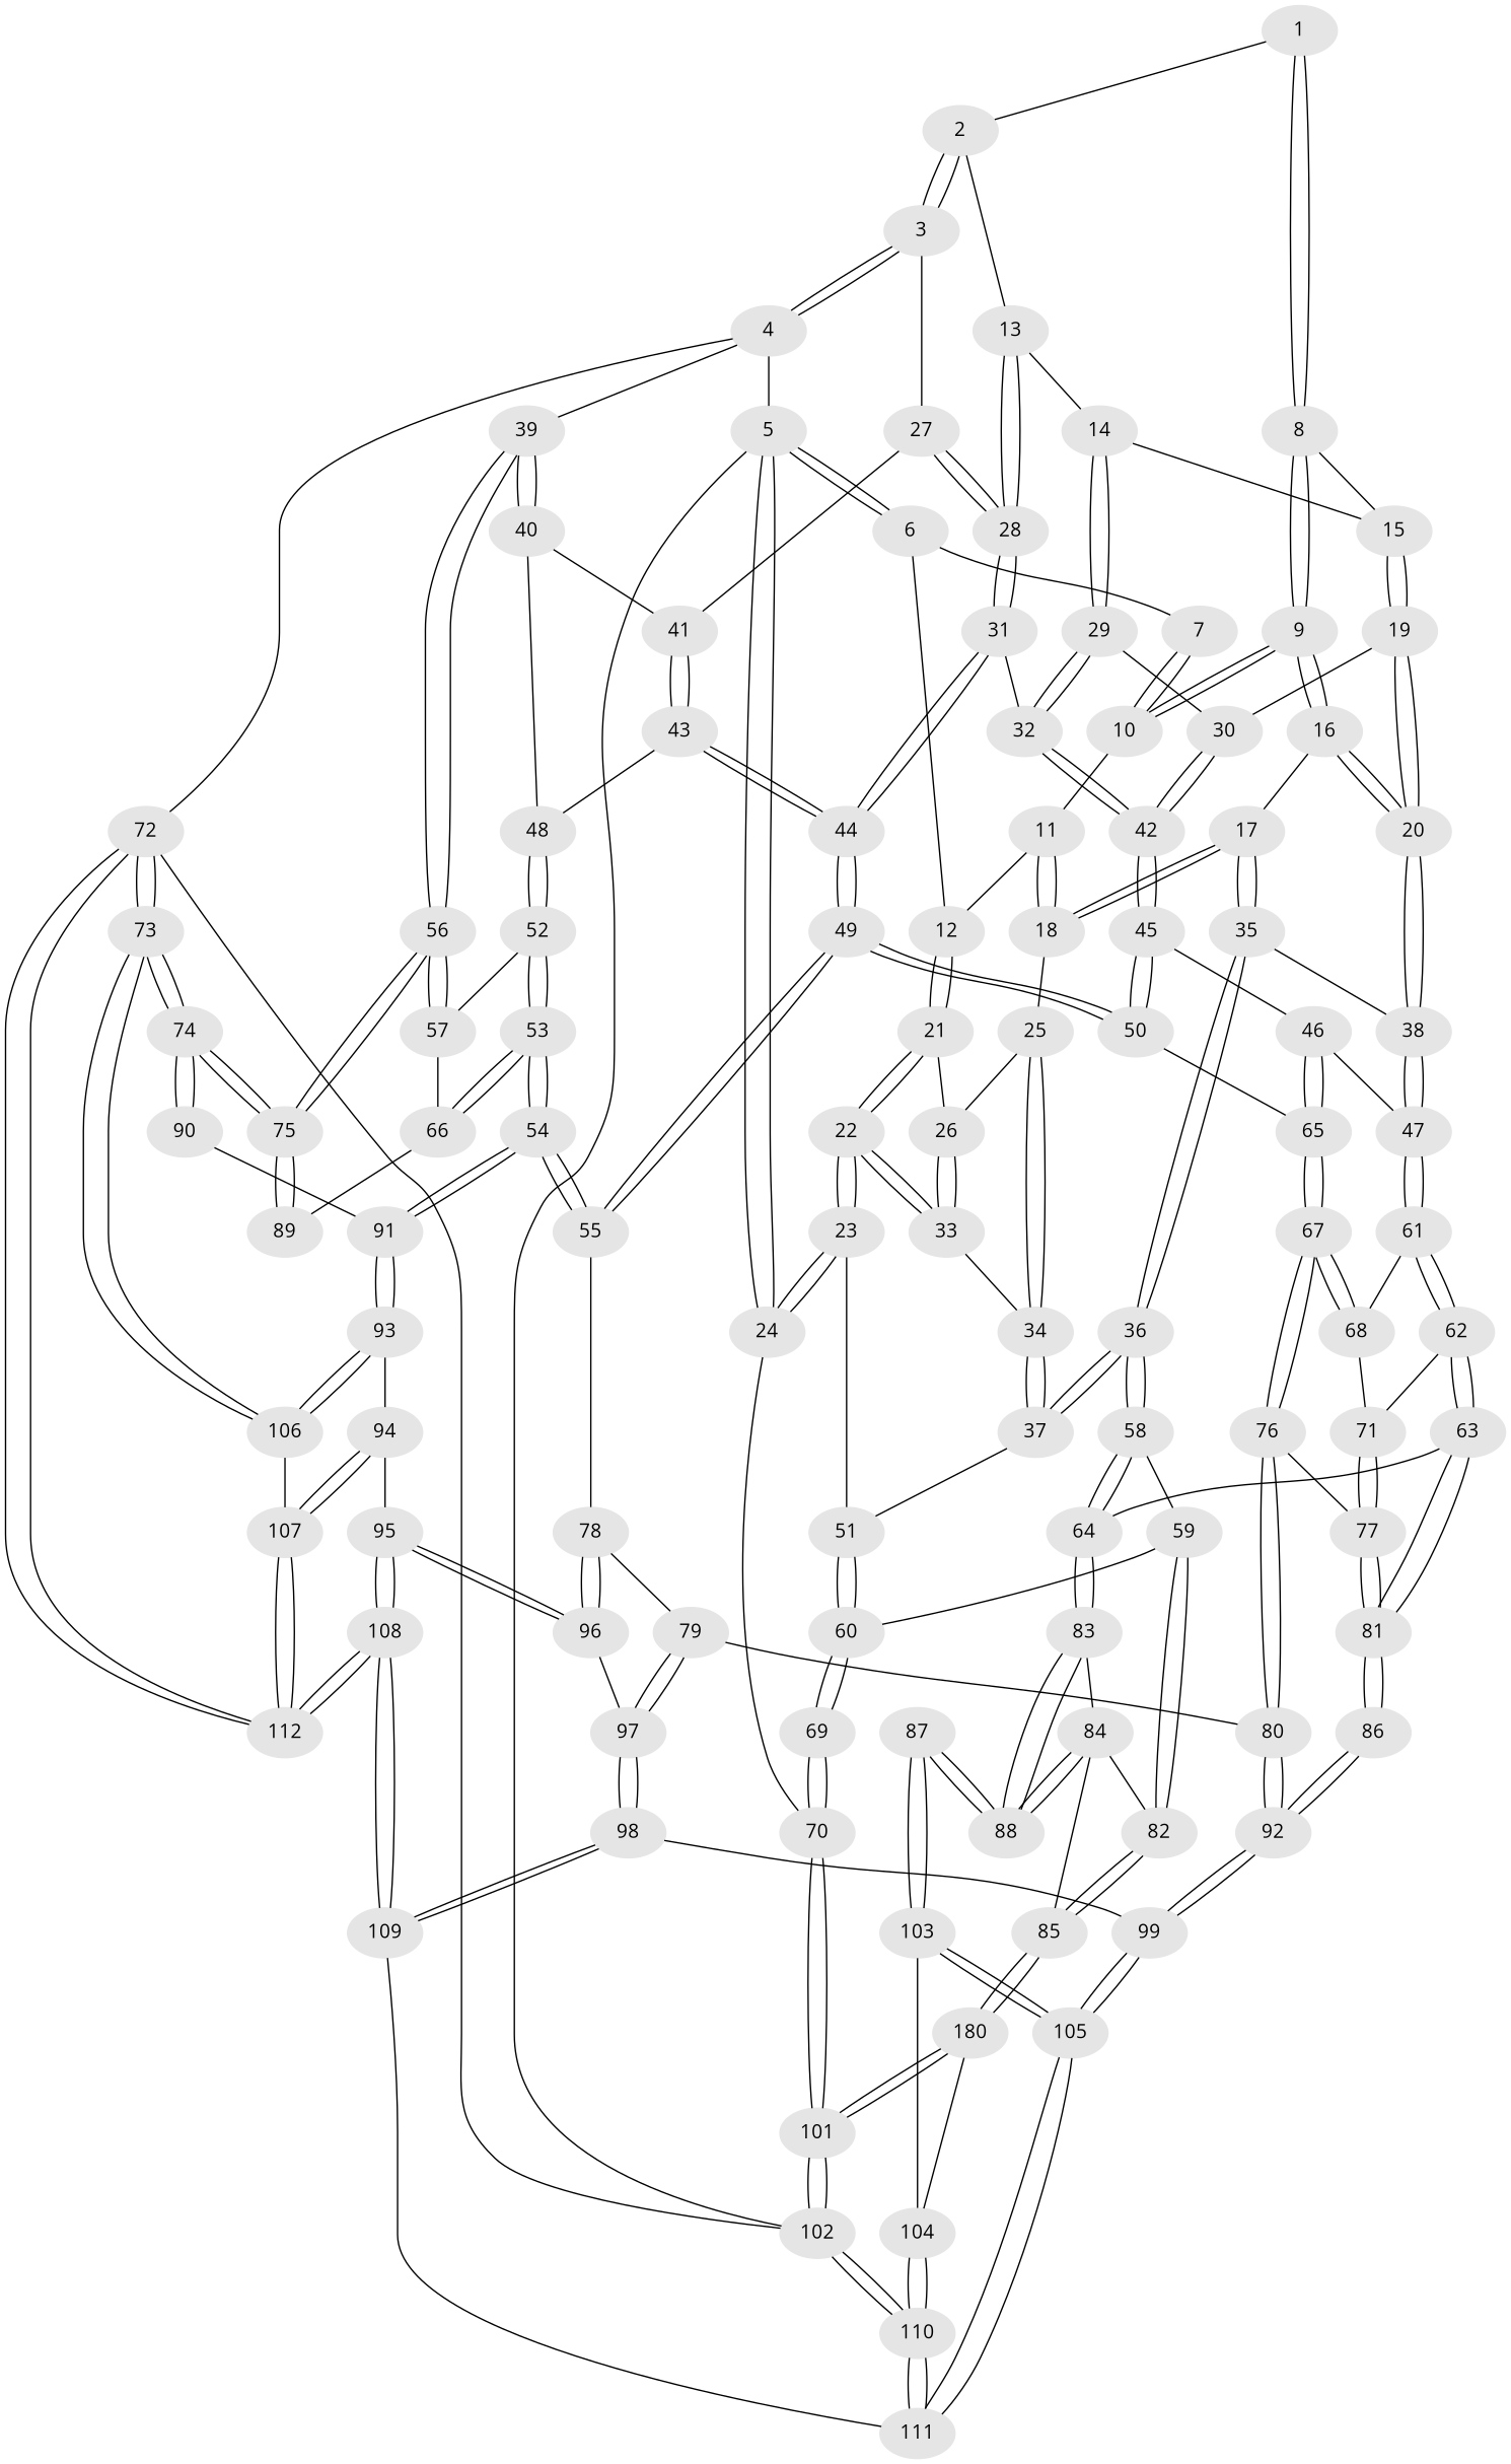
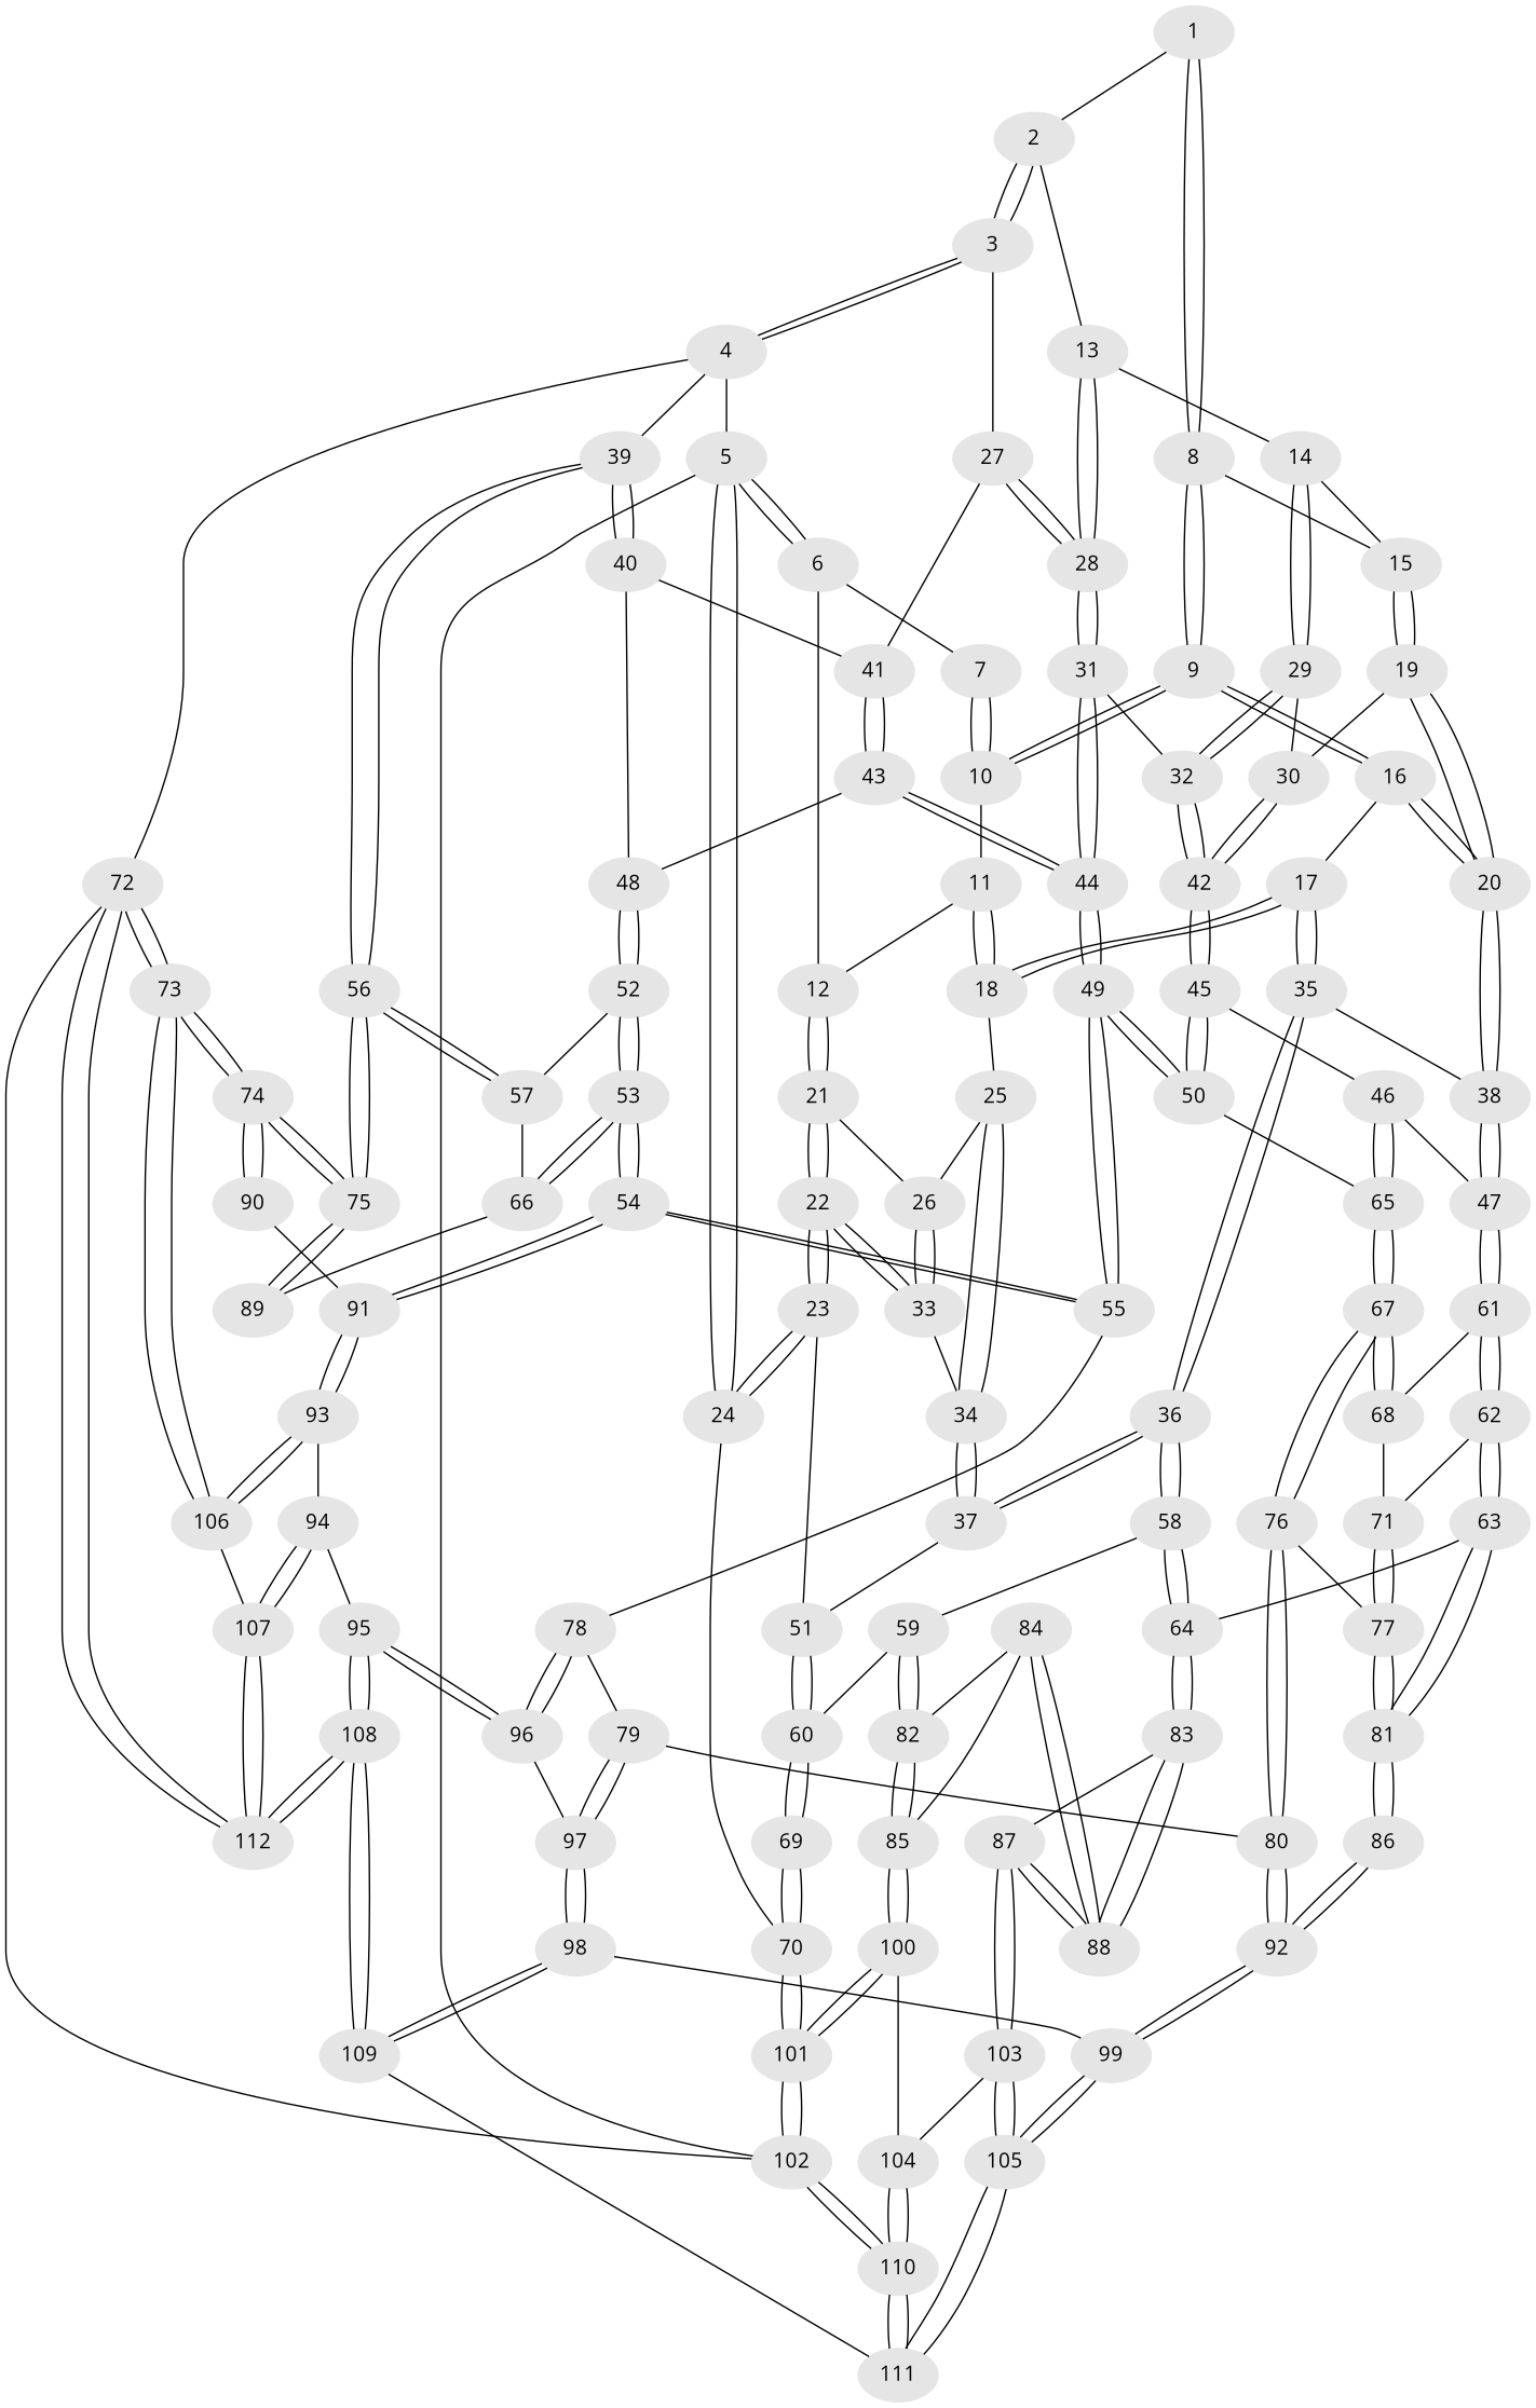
  graph {
    fontname="Open Sans"
    node [color=gray90 fontname="Open Sans" style=filled]
    edge [fontname="Open Sans"]
    1
    2
    8
    3
    13
    9
    15
    4
    27
    14
    28
    5
    39
    72
    41
    6
    24
    102
    40
    56
    73
    112
    7
    12
    70
    110
    10
    21
    11
    16
    19
    17
    20
    18
    25
    22
    26
    29
    31
    30
    32
    35
    38
    36
    34
    42
    47
    23
    33
    51
    60
    101
    37
    43
    44
    45
    49
    58
    59
    64
    61
    48
    57
    75
    52
    46
    50
    55
    65
    67
    62
    68
    53
    78
    69
    54
    66
    91
    89
    93
    79
    96
    82
    83
    85
    63
    71
    81
    77
    86
    84
    88
    76
    80
    74
    106
    90
    107
    92
    97
    98
    99
-   100 [label=180]
+   100
    104
    87
    103
    105
    94
    95
    108
    109
    111
    1 -- 2
    1 -- 8
    1 -- 8
    2 -- 3
    2 -- 3
    2 -- 13
    8 -- 9
    8 -- 9
    8 -- 15
    3 -- 4
    3 -- 4
    3 -- 27
    13 -- 14
    13 -- 28
    13 -- 28
    9 -- 10
    9 -- 10
    9 -- 16
    9 -- 16
    15 -- 19
    15 -- 19
    4 -- 5
    4 -- 39
    4 -- 72
    27 -- 28
    27 -- 28
    27 -- 41
    14 -- 15
    14 -- 29
    14 -- 29
    28 -- 31
    28 -- 31
    5 -- 6
    5 -- 6
    5 -- 24
    5 -- 24
    5 -- 102
    39 -- 40
    39 -- 40
    39 -- 56
    39 -- 56
    72 -- 102
    72 -- 73
    72 -- 73
    72 -- 112
    72 -- 112
    41 -- 43
    41 -- 43
    6 -- 7
    6 -- 12
    24 -- 70
    102 -- 110
    102 -- 110
    40 -- 41
    40 -- 48
    56 -- 57
    56 -- 57
    56 -- 75
    56 -- 75
    73 -- 74
    73 -- 74
    73 -- 106
    73 -- 106
    7 -- 10
    7 -- 10
    12 -- 21
    12 -- 21
    70 -- 101
    70 -- 101
    110 -- 111
    110 -- 111
    10 -- 11
    21 -- 22
    21 -- 22
    21 -- 26
    11 -- 12
    11 -- 18
    11 -- 18
    16 -- 17
    16 -- 20
    16 -- 20
    19 -- 20
    19 -- 20
    19 -- 30
    17 -- 18
    17 -- 18
    17 -- 35
    17 -- 35
    20 -- 38
    20 -- 38
    18 -- 25
    25 -- 26
    25 -- 34
    25 -- 34
    22 -- 23
    22 -- 23
    22 -- 33
    22 -- 33
    26 -- 33
    26 -- 33
    29 -- 30
    29 -- 32
    29 -- 32
    31 -- 32
    31 -- 44
    31 -- 44
    30 -- 42
    30 -- 42
    32 -- 42
    32 -- 42
    35 -- 38
    35 -- 36
    35 -- 36
    38 -- 47
    38 -- 47
    36 -- 37
    36 -- 37
    36 -- 58
    36 -- 58
    34 -- 37
    34 -- 37
    42 -- 45
    42 -- 45
    47 -- 61
    47 -- 61
    23 -- 24
    23 -- 24
    23 -- 51
    33 -- 34
    51 -- 60
    51 -- 60
    60 -- 69
    60 -- 69
    101 -- 102
    101 -- 102
    37 -- 51
    43 -- 44
    43 -- 44
    43 -- 48
    44 -- 49
    44 -- 49
    45 -- 46
    45 -- 50
    45 -- 50
    49 -- 50
    49 -- 50
    49 -- 55
    49 -- 55
    58 -- 59
    58 -- 64
    58 -- 64
    59 -- 60
    59 -- 82
    59 -- 82
    64 -- 83
    64 -- 83
    61 -- 62
    61 -- 62
    61 -- 68
    48 -- 52
    48 -- 52
    57 -- 66
    75 -- 89
    75 -- 89
    52 -- 57
    52 -- 53
    52 -- 53
    46 -- 47
    46 -- 65
    46 -- 65
    50 -- 65
    55 -- 78
    65 -- 67
    65 -- 67
    67 -- 68
    67 -- 68
    67 -- 76
    67 -- 76
    62 -- 63
    62 -- 63
    62 -- 71
    68 -- 71
    53 -- 54
    53 -- 54
    53 -- 66
    53 -- 66
    78 -- 79
    78 -- 96
    78 -- 96
    69 -- 70
    69 -- 70
    54 -- 55
    54 -- 55
    54 -- 91
    54 -- 91
    66 -- 89
    91 -- 93
    91 -- 93
    93 -- 106
    93 -- 106
    93 -- 94
    79 -- 80
    79 -- 97
    79 -- 97
    96 -- 97
    82 -- 85
    82 -- 85
-   83 -- 84
+   83 -- 87
    83 -- 88
    83 -- 88
    85 -- 100
    85 -- 100
    63 -- 64
    63 -- 81
    63 -- 81
    71 -- 77
    71 -- 77
    81 -- 86
    81 -- 86
    77 -- 81
    77 -- 81
    86 -- 92
    86 -- 92
    84 -- 82
    84 -- 85
    84 -- 88
    84 -- 88
    76 -- 77
    76 -- 80
    76 -- 80
    80 -- 92
    80 -- 92
    74 -- 75
    74 -- 75
    74 -- 90
    74 -- 90
    106 -- 107
    90 -- 91
    107 -- 112
    107 -- 112
    92 -- 99
    92 -- 99
    97 -- 98
    97 -- 98
    98 -- 99
    98 -- 109
    98 -- 109
    99 -- 105
    99 -- 105
    100 -- 101
    100 -- 101
    100 -- 104
    104 -- 110
    104 -- 110
    87 -- 88
    87 -- 88
    87 -- 103
    87 -- 103
    103 -- 104
    103 -- 105
    103 -- 105
    105 -- 111
    105 -- 111
    94 -- 107
    94 -- 107
    94 -- 95
    95 -- 96
    95 -- 96
    95 -- 108
    95 -- 108
    108 -- 112
    108 -- 112
    108 -- 109
    108 -- 109
    109 -- 111
  }
